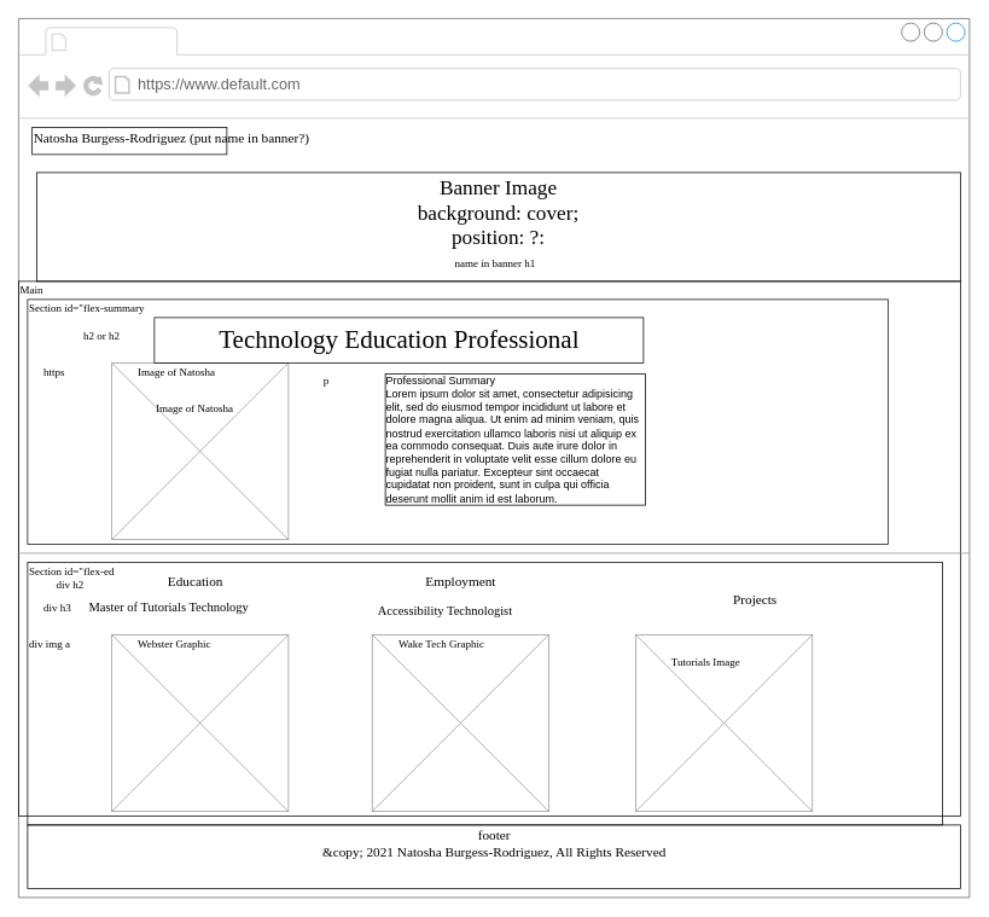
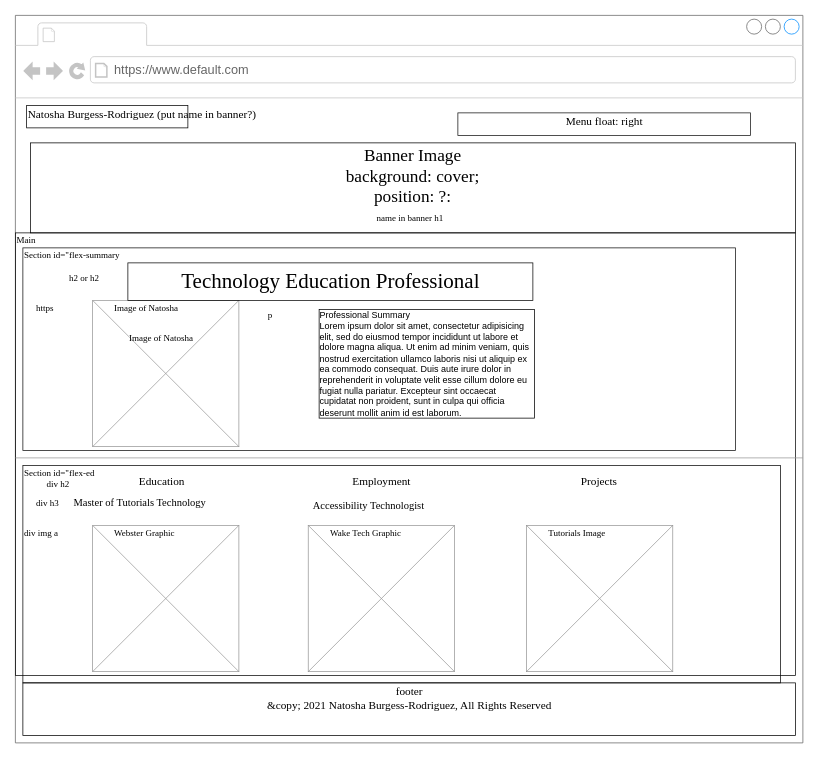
  <mxCell id="0" />
  <mxCell id="1" parent="0" />
  <mxCell id="2" value="Button 2" style="strokeWidth=1;shadow=0;dashed=0;align=center;html=1;shape=mxgraph.mockup.buttons.button;strokeColor=#666666;mainText=;buttonStyle=round;fontSize=17;fontStyle=0;fillColor=none;whiteSpace=wrap;rounded=0;labelBackgroundColor=none;" vertex="1" parent="1"><mxGeometry x="550" y="320" width="190" height="30" as="geometry" /></mxCell>
  <mxCell id="3" value="&lt;span style=&quot;color: rgba(0 , 0 , 0 , 0) ; font-family: monospace ; font-size: 0px&quot;&gt;%3CmxGraphModel%3E%3Croot%3E%3CmxCell%20id%3D%220%22%2F%3E%3CmxCell%20id%3D%221%22%20parent%3D%220%22%2F%3E%3CmxCell%20id%3D%222%22%20value%3D%22div%20h2%22%20style%3D%22text%3Bhtml%3D1%3Bpoints%3D%5B%5D%3Balign%3Dleft%3BverticalAlign%3Dtop%3BspacingTop%3D-4%3BfontSize%3D12%3BfontFamily%3DVerdana%3BwhiteSpace%3Dwrap%3B%22%20vertex%3D%221%22%20parent%3D%221%22%3E%3CmxGeometry%20x%3D%2280%22%20y%3D%22725%22%20width%3D%2250%22%20height%3D%2220%22%20as%3D%22geometry%22%2F%3E%3C%2FmxCell%3E%3C%2Froot%3E%3C%2FmxGraphModel%3E&lt;/span&gt;" style="strokeWidth=1;shadow=0;dashed=0;align=center;html=1;shape=mxgraph.mockup.containers.browserWindow;rSize=0;strokeColor=#666666;mainText=,;recursiveResize=0;rounded=0;labelBackgroundColor=none;fontFamily=Verdana;fontSize=12" vertex="1" parent="1"><mxGeometry x="20" y="20" width="1050" height="970" as="geometry" /></mxCell>
  <mxCell id="4" value="Section id=&quot;flex-ed" style="text;html=1;points=[];align=left;verticalAlign=top;spacingTop=-4;fontSize=12;fontFamily=Verdana;whiteSpace=wrap;strokeColor=#0A0A0A;" vertex="1" parent="3"><mxGeometry x="10" y="600" width="1010" height="290" as="geometry" /></mxCell>
  <mxCell id="5" value="Section id=&quot;flex-summary" style="text;html=1;points=[];align=left;verticalAlign=top;spacingTop=-4;fontSize=12;fontFamily=Verdana;whiteSpace=wrap;strokeColor=#121212;" vertex="1" parent="3"><mxGeometry x="10" y="310" width="950" height="270" as="geometry" /></mxCell>
  <mxCell id="6" value="Main" style="text;html=1;points=[];align=left;verticalAlign=top;spacingTop=-4;fontSize=12;fontFamily=Verdana;whiteSpace=wrap;strokeColor=#0A0A0A;" vertex="1" parent="3"><mxGeometry y="290" width="1040" height="590" as="geometry" /></mxCell>
  <mxCell id="7" value="" style="verticalLabelPosition=bottom;shadow=0;dashed=0;align=center;html=1;verticalAlign=top;strokeWidth=1;shape=mxgraph.mockup.graphics.simpleIcon;strokeColor=#999999;fillColor=#ffffff;rounded=0;labelBackgroundColor=none;fontFamily=Verdana;fontSize=12;fontColor=#000000;labelBorderColor=#000000;" vertex="1" parent="3"><mxGeometry x="103" y="380" width="195" height="195" as="geometry" /></mxCell>
  <mxCell id="8" value="https://www.default.com" style="strokeWidth=1;shadow=0;dashed=0;align=center;html=1;shape=mxgraph.mockup.containers.anchor;rSize=0;fontSize=17;fontColor=#666666;align=left;" vertex="1" parent="3"><mxGeometry x="130" y="60" width="250" height="26" as="geometry" /></mxCell>
  <mxCell id="9" value="&lt;font style=&quot;font-size: 28px&quot;&gt;Technology Education Professional&lt;/font&gt;" style="text;html=1;points=[];align=center;verticalAlign=middle;spacingTop=-4;fontSize=30;fontFamily=Verdana;strokeColor=#0A0A0A;" vertex="1" parent="3"><mxGeometry x="150" y="330" width="540" height="50" as="geometry" /></mxCell>
+ <mxCell id="10" value="Menu float: right" style="text;html=1;points=[];align=center;verticalAlign=top;spacingTop=-4;fontSize=15;fontFamily=Verdana;labelBorderColor=none;strokeColor=#141414;" vertex="1" parent="3"><mxGeometry x="590" y="130" width="390" height="30" as="geometry" /></mxCell>
  <mxCell id="11" value="&lt;font style=&quot;font-size: 23px&quot;&gt;Banner Image&lt;br&gt;background: cover;&lt;br&gt;position: ?:&lt;br&gt;&lt;/font&gt;" style="text;html=1;points=[];align=center;verticalAlign=top;spacingTop=-4;fontSize=12;fontFamily=Verdana;whiteSpace=wrap;strokeColor=#030303;" vertex="1" parent="3"><mxGeometry x="20" y="170" width="1020" height="120" as="geometry" /></mxCell>
  <mxCell id="12" value="footer&lt;br&gt;&amp;amp;copy; 2021 Natosha Burgess-Rodriguez, All Rights Reserved" style="text;html=1;points=[];align=center;verticalAlign=top;spacingTop=-4;fontSize=15;fontFamily=Verdana;strokeColor=#030303;" vertex="1" parent="3"><mxGeometry x="10" y="890" width="1030" height="70" as="geometry" /></mxCell>
  <mxCell id="13" value="Professional Summary&amp;nbsp;&lt;br&gt;Lorem ipsum dolor sit amet, consectetur adipisicing elit, sed do eiusmod tempor incididunt ut labore et dolore magna aliqua. Ut enim ad minim veniam, quis nostrud exercitation ullamco laboris nisi ut aliquip ex ea commodo consequat. Duis aute irure dolor in reprehenderit in voluptate velit esse cillum dolore eu fugiat nulla pariatur. Excepteur sint occaecat cupidatat non proident, sunt in culpa qui officia deserunt mollit anim id est laborum." style="text;spacingTop=-5;whiteSpace=wrap;html=1;align=left;fontSize=12;fontFamily=Helvetica;fillColor=none;strokeColor=none;rounded=0;shadow=1;labelBackgroundColor=none;labelBorderColor=#000000;" vertex="1" parent="3"><mxGeometry x="403" y="390" width="290" height="175" as="geometry" /></mxCell>
  <mxCell id="14" value="Image of Natosha" style="text;html=1;points=[];align=left;verticalAlign=top;spacingTop=-4;fontSize=12;fontFamily=Verdana;whiteSpace=wrap;" vertex="1" parent="3"><mxGeometry x="130" y="380" width="130" height="20" as="geometry" /></mxCell>
  <mxCell id="15" value="" style="verticalLabelPosition=bottom;shadow=0;dashed=0;align=center;html=1;verticalAlign=top;strokeWidth=1;shape=mxgraph.mockup.markup.line;strokeColor=#999999;rounded=0;labelBackgroundColor=none;fillColor=#ffffff;fontFamily=Verdana;fontSize=12;fontColor=#000000;" vertex="1" parent="3"><mxGeometry y="580" width="1050" height="20" as="geometry" /></mxCell>
  <mxCell id="16" value="Education" style="text;html=1;points=[];align=center;verticalAlign=top;spacingTop=-4;fontSize=15;fontFamily=Verdana" vertex="1" parent="3"><mxGeometry x="110" y="610" width="170" height="30" as="geometry" /></mxCell>
- <mxCell id="17" value="Projects" style="text;html=1;points=[];align=center;verticalAlign=top;spacingTop=-4;fontSize=15;fontFamily=Verdana" vertex="1" parent="3"><mxGeometry x="728" y="630" width="170" height="30" as="geometry" /></mxCell>
+ <mxCell id="17" value="Projects" style="text;html=1;points=[];align=center;verticalAlign=top;spacingTop=-4;fontSize=15;fontFamily=Verdana" vertex="1" parent="3"><mxGeometry x="693" y="610" width="170" height="30" as="geometry" /></mxCell>
  <mxCell id="18" value="&lt;font style=&quot;font-size: 14px&quot;&gt;Master of Tutorials Technology&lt;/font&gt;" style="text;html=1;points=[];align=left;verticalAlign=top;spacingTop=-4;fontSize=12;fontFamily=Verdana;whiteSpace=wrap;" vertex="1" parent="3"><mxGeometry x="75.5" y="640" width="250" height="30" as="geometry" /></mxCell>
  <mxCell id="19" value="Natosha Burgess-Rodriguez (put name in banner?)" style="text;html=1;points=[];align=left;verticalAlign=top;spacingTop=-4;fontSize=15;fontFamily=Verdana;strokeColor=#050505;" vertex="1" parent="3"><mxGeometry x="15" y="120" width="215" height="30" as="geometry" /></mxCell>
  <mxCell id="20" value="Employment" style="text;html=1;points=[];align=center;verticalAlign=top;spacingTop=-4;fontSize=15;fontFamily=Verdana" vertex="1" parent="3"><mxGeometry x="403" y="610" width="170" height="30" as="geometry" /></mxCell>
  <mxCell id="21" value="&lt;font style=&quot;font-size: 14px&quot;&gt;Accessibility Technologist&lt;br&gt;&lt;/font&gt;" style="text;html=1;points=[];align=left;verticalAlign=top;spacingTop=-4;fontSize=12;fontFamily=Verdana;whiteSpace=wrap;" vertex="1" parent="3"><mxGeometry x="394.5" y="643.78" width="187" height="22.44" as="geometry" /></mxCell>
  <mxCell id="22" value="" style="verticalLabelPosition=bottom;shadow=0;dashed=0;align=center;html=1;verticalAlign=top;strokeWidth=1;shape=mxgraph.mockup.graphics.simpleIcon;strokeColor=#999999;fillColor=#ffffff;rounded=0;labelBackgroundColor=none;fontFamily=Verdana;fontSize=12;fontColor=#000000;labelBorderColor=#000000;" vertex="1" parent="3"><mxGeometry x="103" y="680" width="195" height="195" as="geometry" /></mxCell>
  <mxCell id="23" value="Webster Graphic" style="text;html=1;points=[];align=left;verticalAlign=top;spacingTop=-4;fontSize=12;fontFamily=Verdana;whiteSpace=wrap;" vertex="1" parent="3"><mxGeometry x="130" y="680" width="130" height="20" as="geometry" /></mxCell>
  <mxCell id="24" value="" style="verticalLabelPosition=bottom;shadow=0;dashed=0;align=center;html=1;verticalAlign=top;strokeWidth=1;shape=mxgraph.mockup.graphics.simpleIcon;strokeColor=#999999;fillColor=#ffffff;rounded=0;labelBackgroundColor=none;fontFamily=Verdana;fontSize=12;fontColor=#000000;labelBorderColor=#000000;" vertex="1" parent="3"><mxGeometry x="681.5" y="680" width="195" height="195" as="geometry" /></mxCell>
- <mxCell id="25" value="Tutorials Image" style="text;html=1;points=[];align=left;verticalAlign=top;spacingTop=-4;fontSize=12;fontFamily=Verdana;whiteSpace=wrap;" vertex="1" parent="3"><mxGeometry x="718.5" y="700" width="130" height="20" as="geometry" /></mxCell>
+ <mxCell id="25" value="Tutorials Image" style="text;html=1;points=[];align=left;verticalAlign=top;spacingTop=-4;fontSize=12;fontFamily=Verdana;whiteSpace=wrap;" vertex="1" parent="3"><mxGeometry x="708.5" y="680" width="130" height="20" as="geometry" /></mxCell>
  <mxCell id="26" value="" style="verticalLabelPosition=bottom;shadow=0;dashed=0;align=center;html=1;verticalAlign=top;strokeWidth=1;shape=mxgraph.mockup.graphics.simpleIcon;strokeColor=#999999;fillColor=#ffffff;rounded=0;labelBackgroundColor=none;fontFamily=Verdana;fontSize=12;fontColor=#000000;labelBorderColor=#000000;" vertex="1" parent="3"><mxGeometry x="390.5" y="680" width="195" height="195" as="geometry" /></mxCell>
  <mxCell id="27" value="Wake Tech Graphic" style="text;html=1;points=[];align=left;verticalAlign=top;spacingTop=-4;fontSize=12;fontFamily=Verdana;whiteSpace=wrap;" vertex="1" parent="3"><mxGeometry x="417.5" y="680" width="130" height="20" as="geometry" /></mxCell>
  <mxCell id="28" value="div h2" style="text;html=1;points=[];align=left;verticalAlign=top;spacingTop=-4;fontSize=12;fontFamily=Verdana;whiteSpace=wrap;" vertex="1" parent="3"><mxGeometry x="40" y="615" width="50" height="20" as="geometry" /></mxCell>
  <mxCell id="29" value="div h3" style="text;html=1;points=[];align=left;verticalAlign=top;spacingTop=-4;fontSize=12;fontFamily=Verdana;whiteSpace=wrap;" vertex="1" parent="3"><mxGeometry x="25.5" y="640" width="50" height="20" as="geometry" /></mxCell>
  <mxCell id="30" value="div img a" style="text;html=1;points=[];align=left;verticalAlign=top;spacingTop=-4;fontSize=12;fontFamily=Verdana;whiteSpace=wrap;" vertex="1" parent="3"><mxGeometry x="10" y="680" width="65.5" height="20" as="geometry" /></mxCell>
  <mxCell id="31" value="p" style="text;html=1;points=[];align=left;verticalAlign=top;spacingTop=-4;fontSize=12;fontFamily=Verdana;whiteSpace=wrap;" vertex="1" parent="3"><mxGeometry x="335" y="390" width="50" height="20" as="geometry" /></mxCell>
  <mxCell id="32" value="https" style="text;html=1;points=[];align=left;verticalAlign=top;spacingTop=-4;fontSize=12;fontFamily=Verdana;whiteSpace=wrap;" vertex="1" parent="3"><mxGeometry x="25.5" y="380" width="50" height="20" as="geometry" /></mxCell>
  <mxCell id="33" value="h2 or h2" style="text;html=1;points=[];align=left;verticalAlign=top;spacingTop=-4;fontSize=12;fontFamily=Verdana;whiteSpace=wrap;" vertex="1" parent="3"><mxGeometry x="70" y="340" width="60" height="20" as="geometry" /></mxCell>
  <mxCell id="34" value="name in banner h1" style="text;html=1;points=[];align=left;verticalAlign=top;spacingTop=-4;fontSize=12;fontFamily=Verdana;whiteSpace=wrap;" vertex="1" parent="3"><mxGeometry x="480" y="260" width="250" height="20" as="geometry" /></mxCell>
  <mxCell id="35" value="Image of Natosha" style="text;html=1;points=[];align=left;verticalAlign=top;spacingTop=-4;fontSize=12;fontFamily=Verdana;whiteSpace=wrap;" vertex="1" parent="1"><mxGeometry x="170" y="440" width="130" height="20" as="geometry" /></mxCell>
